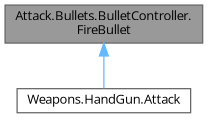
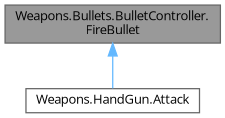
  digraph {
    rankdir=TB
    fontname="Open Sans"
    node [fontname="Open Sans" fontsize=10 shape=box style=filled]
-   n1 [color=gray40 fillcolor=grey60 fontcolor=black height=0.2 label="Attack.Bullets.BulletController.\lFireBullet" width=0.4]
+   n1 [color=gray40 fillcolor=grey60 fontcolor=black height=0.2 label="Weapons.Bullets.BulletController.\lFireBullet" width=0.4]
    n2 [color=grey40 fillcolor=white height=0.2 label="Weapons.HandGun.Attack" width=0.4]
    n1 -> n2 [color=steelblue1 dir=back fontname="Open Sans" fontsize=10 labelfontname=Helvetica labelfontsize=10 style=solid]
  }
